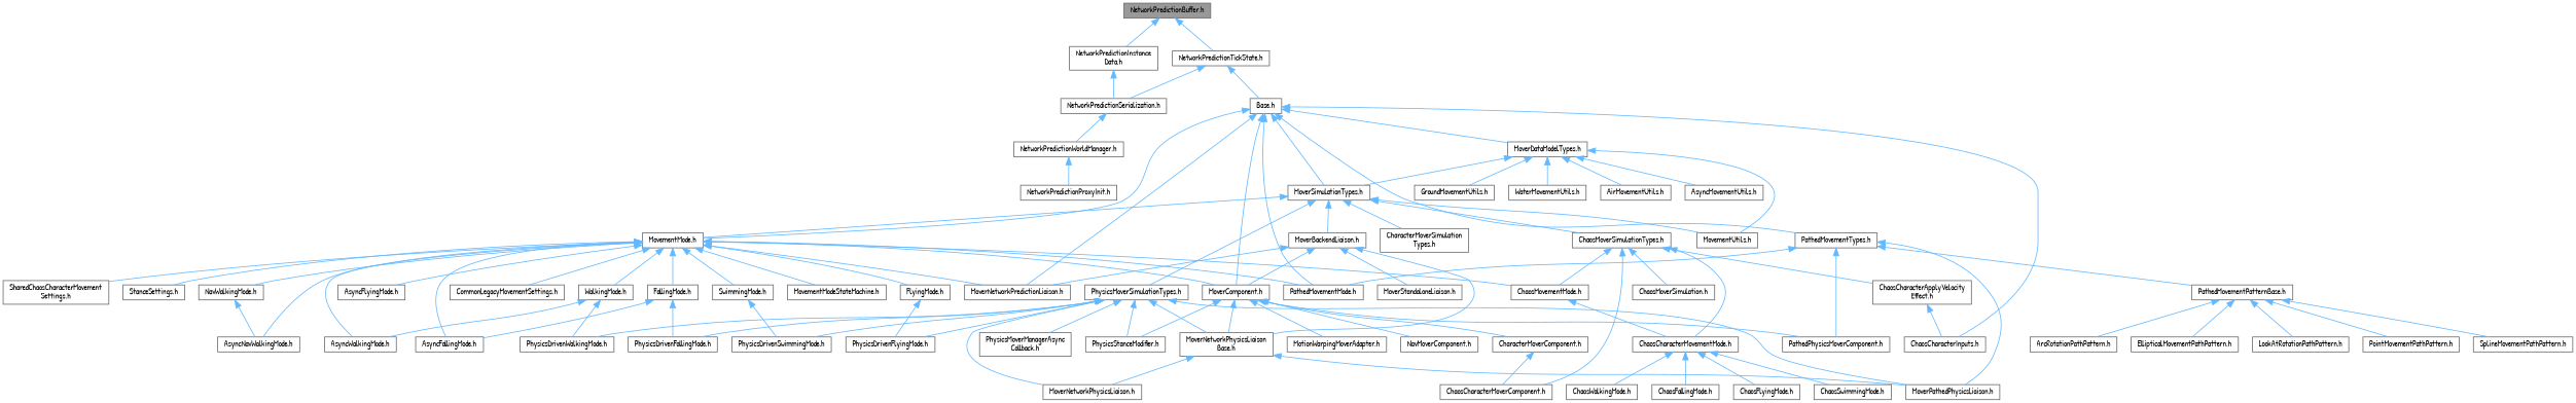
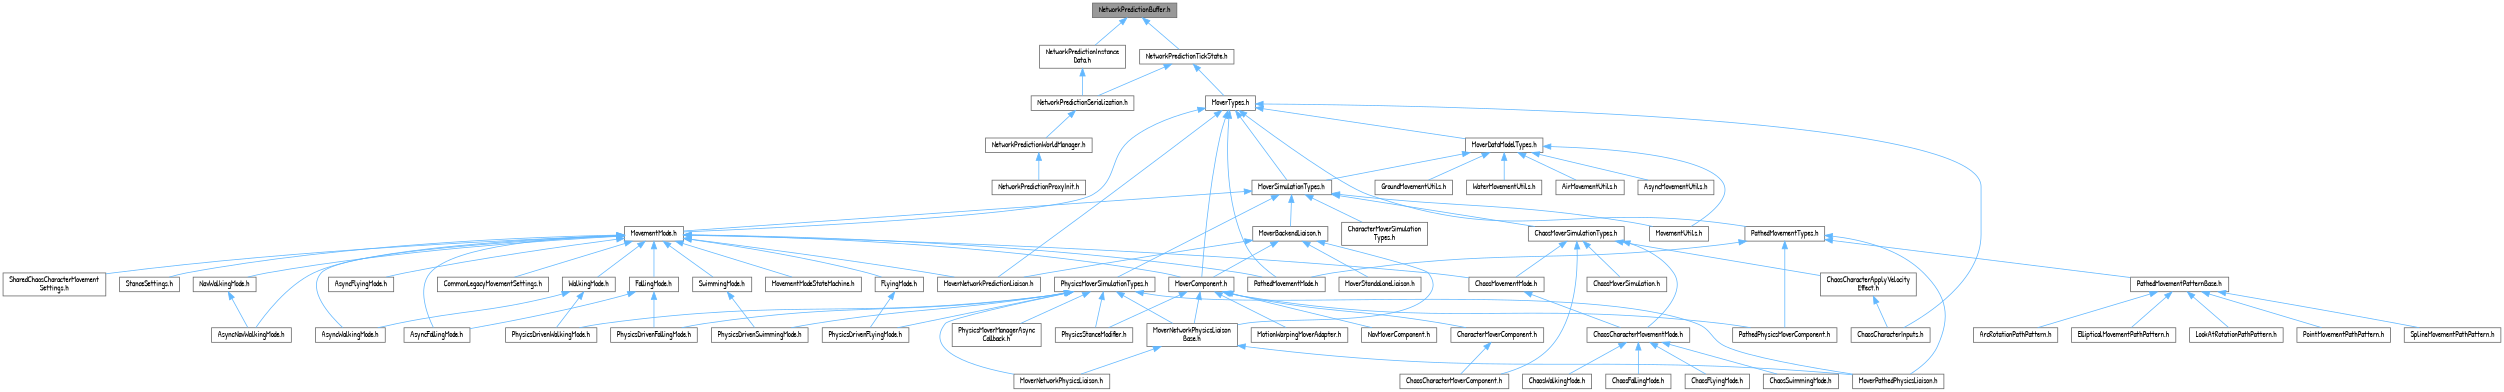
  digraph {
    fontname="Patrick Hand"
    node [color=grey40 fillcolor=white fontname="Patrick Hand" fontsize=10 shape=box style=filled]
    edge [color=steelblue1 dir=back fontname="Patrick Hand" fontsize=10 labelfontname=Helvetica labelfontsize=10 style=solid]
    n1 [color=gray40 fillcolor=grey60 fontcolor=black height=0.2 label="NetworkPredictionBuffer.h" width=0.4]
    n2 [height=0.2 label="NetworkPredictionInstance\lData.h" width=0.4]
    n3 [height=0.2 label="NetworkPredictionTickState.h" width=0.4]
    n4 [height=0.2 label="NetworkPredictionSerialization.h" width=0.4]
-   n5 [height=0.2 label="Base.h" width=0.4]
+   n5 [height=0.2 label="MoverTypes.h" width=0.4]
    n6 [height=0.2 label="NetworkPredictionWorldManager.h" width=0.4]
    n7 [height=0.2 label="NetworkPredictionProxyInit.h" width=0.4]
    n8 [height=0.2 label="ChaosCharacterInputs.h" width=0.4]
    n9 [height=0.2 label="MovementMode.h" width=0.4]
    n10 [height=0.2 label="MoverComponent.h" width=0.4]
    n11 [height=0.2 label="MoverNetworkPredictionLiaison.h" width=0.4]
    n12 [height=0.2 label="PathedMovementMode.h" width=0.4]
    n13 [height=0.2 label="MoverDataModelTypes.h" width=0.4]
    n14 [height=0.2 label="MoverSimulationTypes.h" width=0.4]
    n15 [height=0.2 label="PathedMovementTypes.h" width=0.4]
    n16 [height=0.2 label="AsyncFallingMode.h" width=0.4]
    n17 [height=0.2 label="AsyncFlyingMode.h" width=0.4]
    n18 [height=0.2 label="AsyncNavWalkingMode.h" width=0.4]
    n19 [height=0.2 label="AsyncWalkingMode.h" width=0.4]
    n20 [height=0.2 label="ChaosMovementMode.h" width=0.4]
    n21 [height=0.2 label="CommonLegacyMovementSettings.h" width=0.4]
    n22 [height=0.2 label="FallingMode.h" width=0.4]
    n23 [height=0.2 label="FlyingMode.h" width=0.4]
    n24 [height=0.2 label="MovementModeStateMachine.h" width=0.4]
    n25 [height=0.2 label="NavWalkingMode.h" width=0.4]
    n26 [height=0.2 label="SharedChaosCharacterMovement\lSettings.h" width=0.4]
    n27 [height=0.2 label="StanceSettings.h" width=0.4]
    n28 [height=0.2 label="SwimmingMode.h" width=0.4]
    n29 [height=0.2 label="WalkingMode.h" width=0.4]
    n30 [height=0.2 label="CharacterMoverComponent.h" width=0.4]
    n31 [height=0.2 label="MotionWarpingMoverAdapter.h" width=0.4]
    n32 [height=0.2 label="MoverNetworkPhysicsLiaison\lBase.h" width=0.4]
    n33 [height=0.2 label="NavMoverComponent.h" width=0.4]
    n34 [height=0.2 label="PathedPhysicsMoverComponent.h" width=0.4]
    n35 [height=0.2 label="PhysicsStanceModifier.h" width=0.4]
    n36 [height=0.2 label="AirMovementUtils.h" width=0.4]
    n37 [height=0.2 label="AsyncMovementUtils.h" width=0.4]
    n38 [height=0.2 label="GroundMovementUtils.h" width=0.4]
    n39 [height=0.2 label="MovementUtils.h" width=0.4]
    n40 [height=0.2 label="WaterMovementUtils.h" width=0.4]
    n41 [height=0.2 label="ChaosMoverSimulationTypes.h" width=0.4]
    n42 [height=0.2 label="CharacterMoverSimulation\lTypes.h" width=0.4]
    n43 [height=0.2 label="MoverBackendLiaison.h" width=0.4]
    n44 [height=0.2 label="PhysicsMoverSimulationTypes.h" width=0.4]
    n45 [height=0.2 label="MoverPathedPhysicsLiaison.h" width=0.4]
    n46 [height=0.2 label="PathedMovementPatternBase.h" width=0.4]
    n47 [height=0.2 label="ChaosCharacterMovementMode.h" width=0.4]
    n48 [height=0.2 label="PhysicsDrivenFallingMode.h" width=0.4]
    n49 [height=0.2 label="PhysicsDrivenFlyingMode.h" width=0.4]
    n50 [height=0.2 label="PhysicsDrivenSwimmingMode.h" width=0.4]
    n51 [height=0.2 label="PhysicsDrivenWalkingMode.h" width=0.4]
    n52 [height=0.2 label="ChaosFallingMode.h" width=0.4]
    n53 [height=0.2 label="ChaosFlyingMode.h" width=0.4]
    n54 [height=0.2 label="ChaosSwimmingMode.h" width=0.4]
    n55 [height=0.2 label="ChaosWalkingMode.h" width=0.4]
    n56 [height=0.2 label="ChaosCharacterMoverComponent.h" width=0.4]
    n57 [height=0.2 label="MoverNetworkPhysicsLiaison.h" width=0.4]
    n58 [height=0.2 label="ChaosCharacterApplyVelocity\lEffect.h" width=0.4]
    n59 [height=0.2 label="ChaosMoverSimulation.h" width=0.4]
    n60 [height=0.2 label="MoverStandaloneLiaison.h" width=0.4]
    n61 [height=0.2 label="PhysicsMoverManagerAsync\lCallback.h" width=0.4]
    n62 [height=0.2 label="ArcRotationPathPattern.h" width=0.4]
    n63 [height=0.2 label="EllipticalMovementPathPattern.h" width=0.4]
    n64 [height=0.2 label="LookAtRotationPathPattern.h" width=0.4]
    n65 [height=0.2 label="PointMovementPathPattern.h" width=0.4]
    n66 [height=0.2 label="SplineMovementPathPattern.h" width=0.4]
    n1 -> n2
    n1 -> n3
    n2 -> n4
    n3 -> n4
    n3 -> n5
    n4 -> n6
    n5 -> n8
    n5 -> n9
    n5 -> n10
    n5 -> n11
    n5 -> n12
    n5 -> n13
    n5 -> n14
    n5 -> n15
    n6 -> n7
    n9 -> n10
    n9 -> n11
    n9 -> n12
    n9 -> n16
    n9 -> n17
    n9 -> n18
    n9 -> n19
    n9 -> n20
    n9 -> n21
    n9 -> n22
    n9 -> n23
    n9 -> n24
    n9 -> n25
    n9 -> n26
    n9 -> n27
    n9 -> n28
    n9 -> n29
    n10 -> n30
    n10 -> n31
    n10 -> n32
    n10 -> n33
    n10 -> n34
    n10 -> n35
    n13 -> n14
    n13 -> n36
    n13 -> n37
    n13 -> n38
    n13 -> n39
    n13 -> n40
    n14 -> n9
    n14 -> n39
    n14 -> n41
    n14 -> n42
    n14 -> n43
    n14 -> n44
    n15 -> n12
    n15 -> n34
    n15 -> n45
    n15 -> n46
    n20 -> n47
    n22 -> n16
    n22 -> n48
    n23 -> n49
    n25 -> n18
    n28 -> n50
    n29 -> n19
    n29 -> n51
    n30 -> n56
    n32 -> n45
    n32 -> n57
    n41 -> n20
    n41 -> n47
    n41 -> n56
    n41 -> n58
    n41 -> n59
    n43 -> n10
    n43 -> n11
    n43 -> n32
    n43 -> n60
    n44 -> n32
    n44 -> n35
    n44 -> n45
    n44 -> n48
    n44 -> n49
    n44 -> n50
    n44 -> n51
    n44 -> n57
    n44 -> n61
    n46 -> n62
    n46 -> n63
    n46 -> n64
    n46 -> n65
    n46 -> n66
    n47 -> n52
    n47 -> n53
    n47 -> n54
    n47 -> n55
    n58 -> n8
  }
